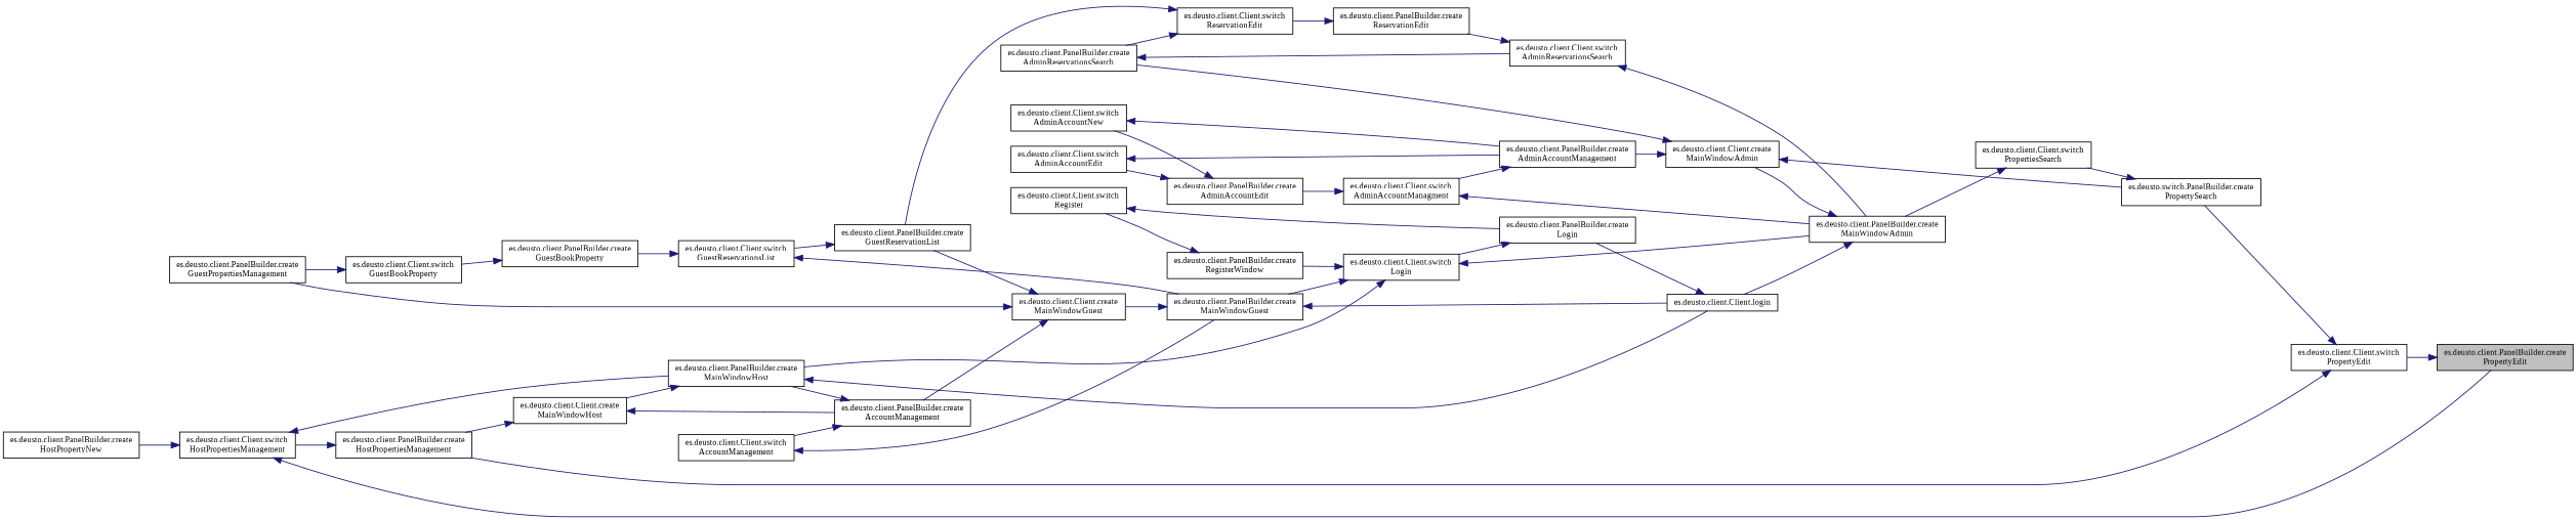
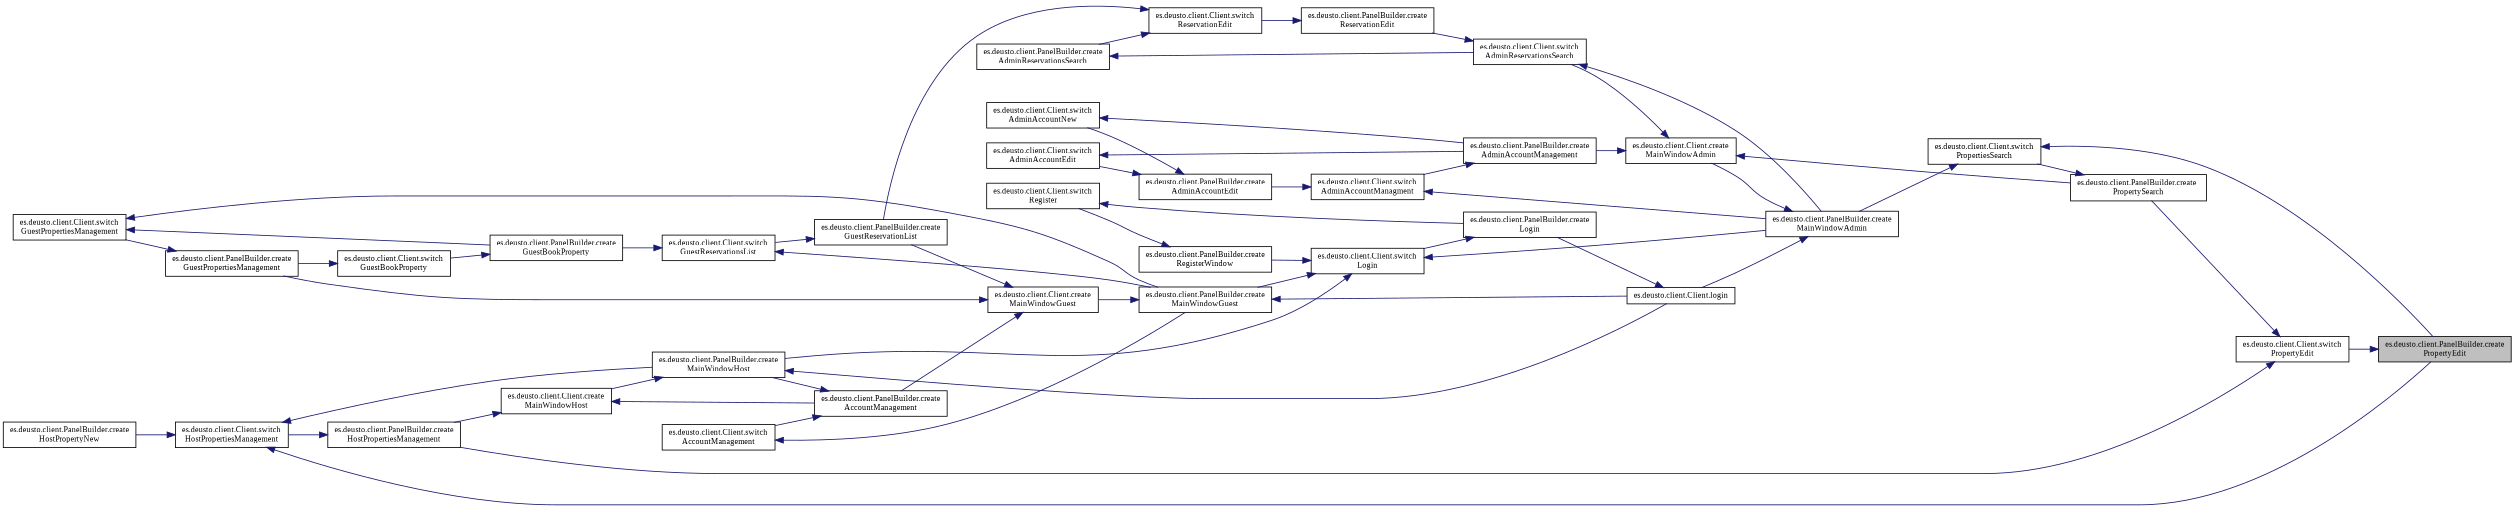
  digraph {
    fontname="Liberation Serif"
    rankdir=RL
    node [color=black fillcolor=white fontname="Liberation Serif" fontsize=10 shape=record style=filled]
    edge [color=midnightblue dir=back fontname="Liberation Serif" fontsize=10 labelfontname=Helvetica labelfontsize=10 style=solid]
    n1 [fillcolor=grey75 fontcolor=black height=0.2 label="es.deusto.client.PanelBuilder.create\lPropertyEdit" width=0.4]
    n2 [height=0.2 label="es.deusto.client.Client.switch\lPropertyEdit" width=0.4]
-   n3 [height=0.2 label="es.deusto.switch.PanelBuilder.create\lPropertySearch" width=0.4]
+   n3 [height=0.2 label="es.deusto.client.PanelBuilder.create\lPropertySearch" width=0.4]
    n4 [height=0.2 label="es.deusto.client.PanelBuilder.create\lHostPropertiesManagement" width=0.4]
    n5 [height=0.2 label="es.deusto.client.Client.switch\lPropertiesSearch" width=0.4]
    n6 [height=0.2 label="es.deusto.client.Client.switch\lHostPropertiesManagement" width=0.4]
    n7 [height=0.2 label="es.deusto.client.PanelBuilder.create\lMainWindowAdmin" width=0.4]
    n8 [height=0.2 label="es.deusto.client.Client.login" width=0.4]
    n9 [height=0.2 label="es.deusto.client.Client.create\lMainWindowAdmin" width=0.4]
    n10 [height=0.2 label="es.deusto.client.PanelBuilder.create\lLogin" width=0.4]
    n11 [height=0.2 label="es.deusto.client.PanelBuilder.create\lAdminReservationsSearch" width=0.4]
    n12 [height=0.2 label="es.deusto.client.PanelBuilder.create\lAdminAccountManagement" width=0.4]
    n13 [height=0.2 label="es.deusto.client.Client.switch\lLogin" width=0.4]
    n14 [height=0.2 label="es.deusto.client.PanelBuilder.create\lRegisterWindow" width=0.4]
    n15 [height=0.2 label="es.deusto.client.PanelBuilder.create\lMainWindowHost" width=0.4]
    n16 [height=0.2 label="es.deusto.client.PanelBuilder.create\lMainWindowGuest" width=0.4]
    n17 [height=0.2 label="es.deusto.client.Client.switch\lRegister" width=0.4]
    n18 [height=0.2 label="es.deusto.client.Client.create\lMainWindowHost" width=0.4]
    n19 [height=0.2 label="es.deusto.client.Client.create\lMainWindowGuest" width=0.4]
    n20 [height=0.2 label="es.deusto.client.PanelBuilder.create\lAccountManagement" width=0.4]
    n21 [height=0.2 label="es.deusto.client.Client.switch\lAccountManagement" width=0.4]
    n22 [height=0.2 label="es.deusto.client.PanelBuilder.create\lHostPropertyNew" width=0.4]
    n23 [height=0.2 label="es.deusto.client.PanelBuilder.create\lGuestReservationList" width=0.4]
    n24 [height=0.2 label="es.deusto.client.PanelBuilder.create\lGuestPropertiesManagement" width=0.4]
    n25 [height=0.2 label="es.deusto.client.Client.switch\lGuestReservationsList" width=0.4]
+   n26 [height=0.2 label="es.deusto.client.Client.switch\lGuestPropertiesManagement" width=0.4]
    n27 [height=0.2 label="es.deusto.client.PanelBuilder.create\lGuestBookProperty" width=0.4]
    n28 [height=0.2 label="es.deusto.client.PanelBuilder.create\lReservationEdit" width=0.4]
    n29 [height=0.2 label="es.deusto.client.Client.switch\lReservationEdit" width=0.4]
    n30 [height=0.2 label="es.deusto.client.Client.switch\lAdminReservationsSearch" width=0.4]
    n31 [height=0.2 label="es.deusto.client.Client.switch\lGuestBookProperty" width=0.4]
    n32 [height=0.2 label="es.deusto.client.Client.switch\lAdminAccountManagment" width=0.4]
    n33 [height=0.2 label="es.deusto.client.PanelBuilder.create\lAdminAccountEdit" width=0.4]
    n34 [height=0.2 label="es.deusto.client.Client.switch\lAdminAccountEdit" width=0.4]
    n35 [height=0.2 label="es.deusto.client.Client.switch\lAdminAccountNew" width=0.4]
    n1 -> n2
    n2 -> n3
    n2 -> n4
    n3 -> n5
    n4 -> n6
+   n5 -> n1
    n5 -> n7
    n6 -> n1
    n6 -> n15
    n6 -> n22
    n7 -> n8
    n7 -> n9
    n8 -> n10
    n9 -> n3
-   n9 -> n11
+   n9 -> n30
    n9 -> n12
    n10 -> n13
    n11 -> n30
    n12 -> n32
    n13 -> n7
    n13 -> n14
    n13 -> n15
    n13 -> n16
    n14 -> n17
    n15 -> n8
    n15 -> n18
    n16 -> n8
    n16 -> n19
    n17 -> n10
    n18 -> n4
    n18 -> n20
    n19 -> n20
    n19 -> n23
    n19 -> n24
    n20 -> n15
    n20 -> n21
    n21 -> n16
    n23 -> n25
+   n24 -> n26
    n25 -> n16
    n25 -> n27
+   n26 -> n16
+   n26 -> n27
    n27 -> n31
    n28 -> n29
    n29 -> n11
    n29 -> n23
    n30 -> n7
    n30 -> n28
    n31 -> n24
    n32 -> n7
    n32 -> n33
    n33 -> n34
    n33 -> n35
    n34 -> n12
    n35 -> n12
  }
